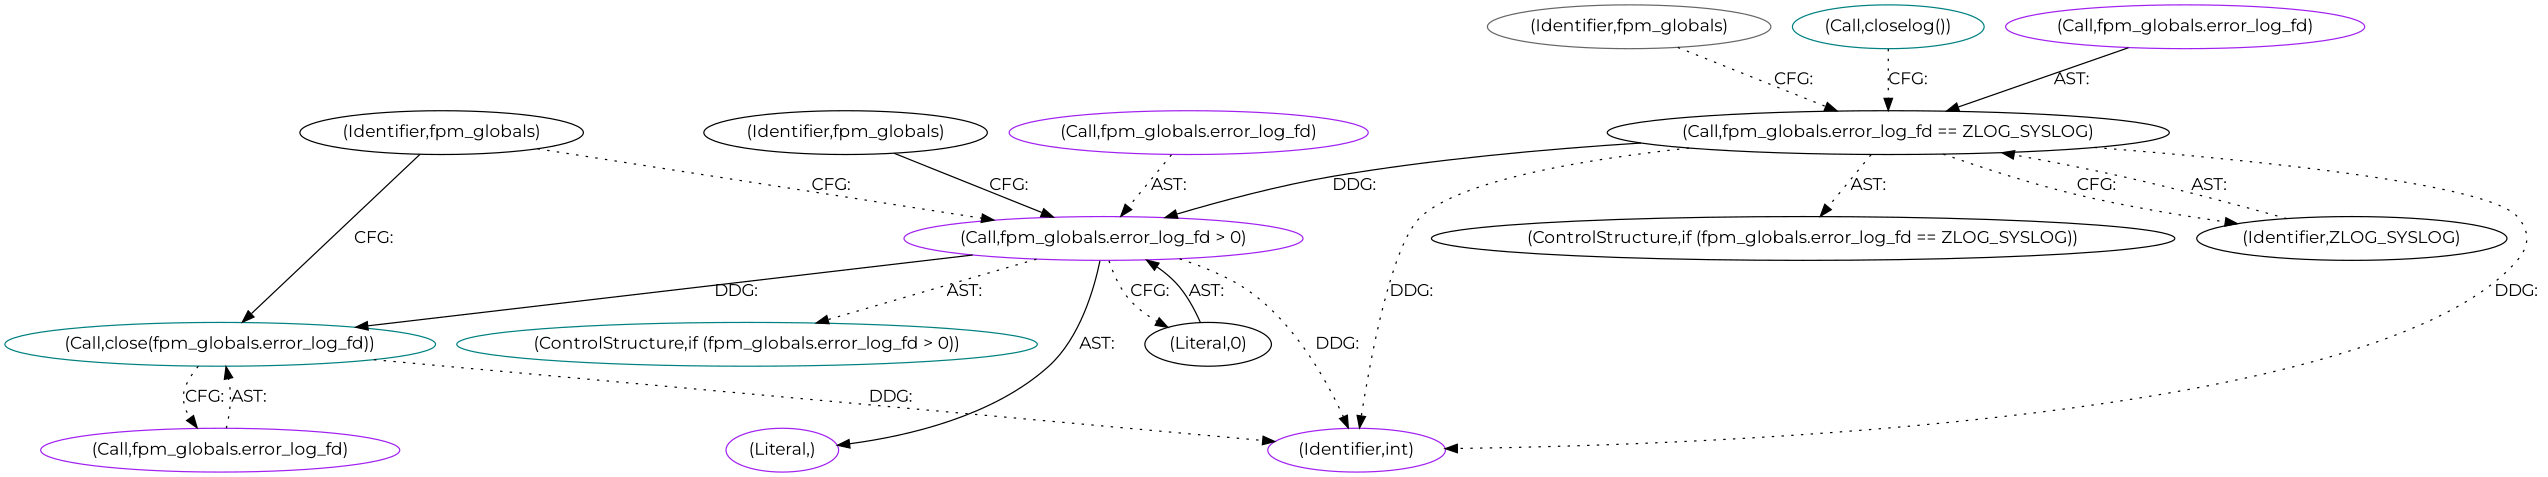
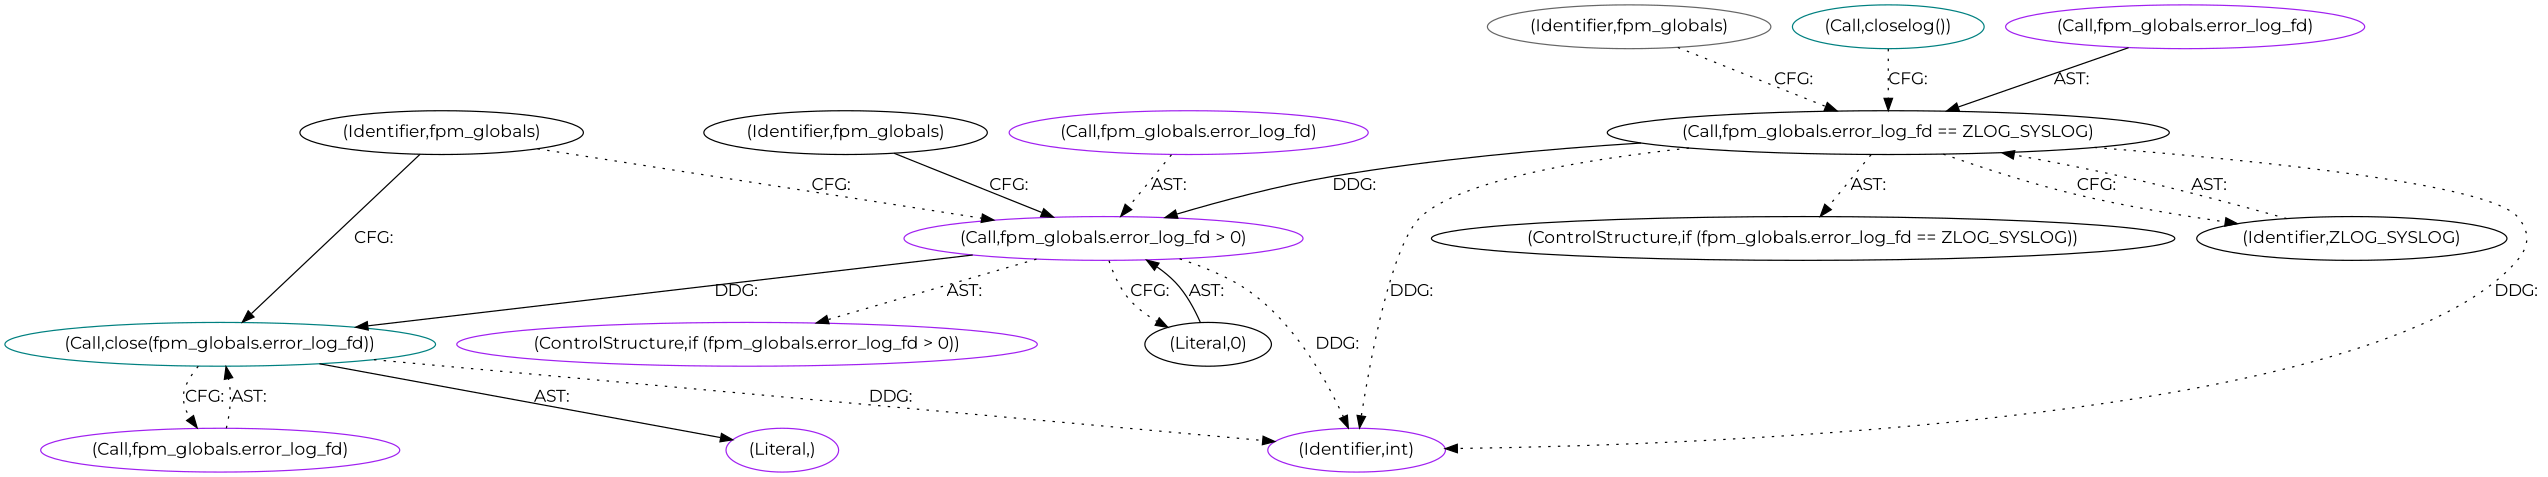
  digraph {
    fontname=Montserrat
    node [color=purple fontname=Montserrat]
    edge [fontname=Montserrat style=dotted]
    n1 [color=teal label="(Call,close(fpm_globals.error_log_fd))"]
    n2 [label="(Literal,)"]
    n3 [label="(Identifier,int)"]
    n4 [label="(Call,fpm_globals.error_log_fd)"]
    n5 [label="(Call,fpm_globals.error_log_fd > 0)"]
    n6 [color=black label="(Literal,0)"]
-   n7 [color=teal label="(ControlStructure,if (fpm_globals.error_log_fd > 0))"]
+   n7 [label="(ControlStructure,if (fpm_globals.error_log_fd > 0))"]
    n8 [color=black label="(Call,fpm_globals.error_log_fd == ZLOG_SYSLOG)"]
    n9 [color=black label="(ControlStructure,if (fpm_globals.error_log_fd == ZLOG_SYSLOG))"]
    n10 [color=black label="(Identifier,ZLOG_SYSLOG)"]
    n11 [color=gray40 label="(Identifier,fpm_globals)"]
    n12 [color=teal label="(Call,closelog())"]
    n13 [color=black label="(Identifier,fpm_globals)"]
    n14 [label="(Call,fpm_globals.error_log_fd)"]
    n15 [color=black label="(Identifier,fpm_globals)"]
    n16 [label="(Call,fpm_globals.error_log_fd)"]
-   n5 -> n2 [label="AST: " style=solid]
+   n1 -> n2 [label="AST: " style=solid]
    n1 -> n3 [label="DDG: "]
    n1 -> n4 [label="CFG: "]
    n4 -> n1 [label="AST: "]
    n5 -> n1 [label="DDG: " style=solid]
    n5 -> n3 [label="DDG: "]
    n5 -> n6 [label="CFG: "]
    n5 -> n7 [label="AST: "]
    n6 -> n5 [label="AST: " style=solid]
    n8 -> n3 [label="DDG: "]
    n8 -> n3 [label="DDG: "]
    n8 -> n5 [label="DDG: " style=solid]
    n8 -> n9 [label="AST: "]
    n8 -> n10 [label="CFG: "]
    n10 -> n8 [label="AST: "]
    n11 -> n8 [label="CFG: "]
    n12 -> n8 [label="CFG: "]
    n13 -> n1 [label="CFG: " style=solid]
    n13 -> n5 [label="CFG: "]
    n14 -> n8 [label="AST: " style=solid]
    n15 -> n5 [label="CFG: " style=solid]
    n16 -> n5 [label="AST: "]
  }
